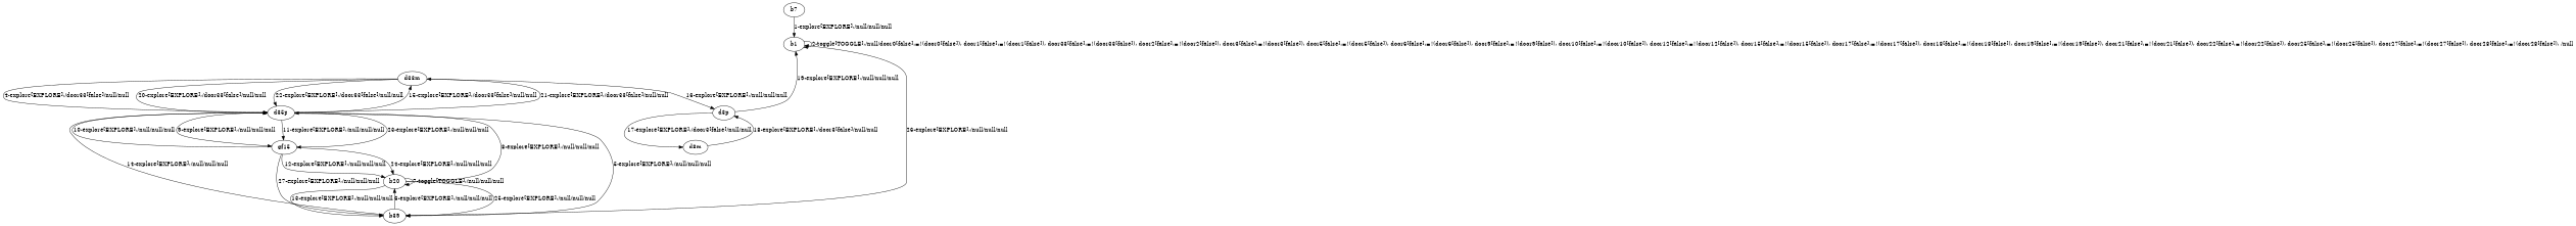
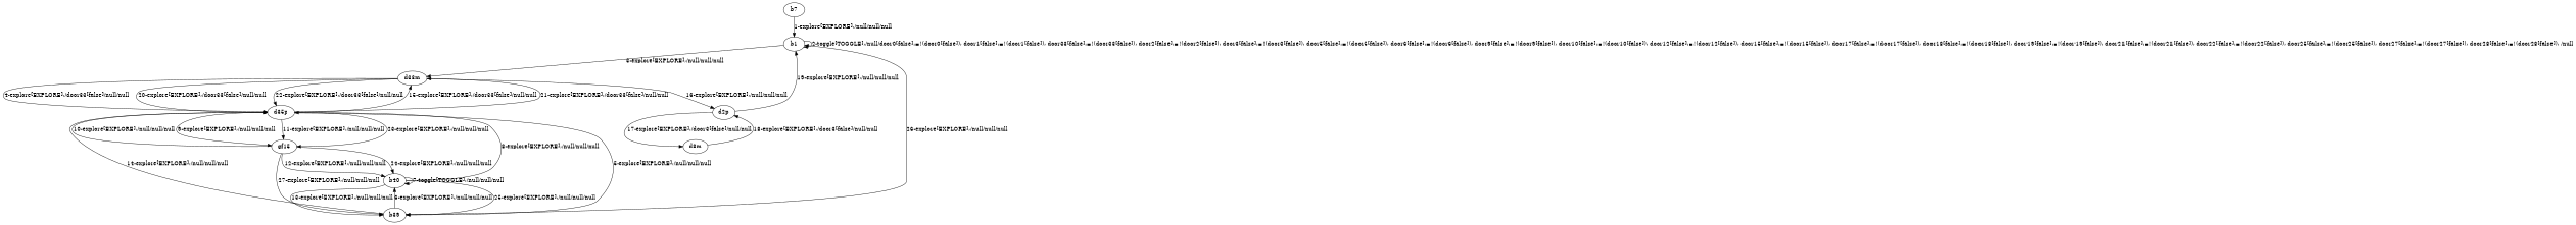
  digraph {
    n1 [label=b7]
    b1
    d33m
    n4 [label=d35p]
-   d3p
+   d3p [label=d2p]
    b39
    gf15
    n8 [label=d8m]
-   b40 [label=b20]
+   b40
    n1 -> b1 [label="1-explore[EXPLORE];/null/null/null"]
    b1 -> b1 [label="2-toggle[TOGGLE];/null/door0[false]:=!(door0[false]); door1[false]:=!(door1[false]); door33[false]:=!(door33[false]); door2[false]:=!(door2[false]); door3[false]:=!(door3[false]); door5[false]:=!(door5[false]); door6[false]:=!(door6[false]); door9[false]:=!(door9[false]); door10[false]:=!(door10[false]); door12[false]:=!(door12[false]); door15[false]:=!(door15[false]); door17[false]:=!(door17[false]); door18[false]:=!(door18[false]); door19[false]:=!(door19[false]); door21[false]:=!(door21[false]); door22[false]:=!(door22[false]); door25[false]:=!(door25[false]); door27[false]:=!(door27[false]); door28[false]:=!(door28[false]); /null"]
+   b1 -> d33m [label="3-explore[EXPLORE];/null/null/null"]
    d33m -> n4 [label="4-explore[EXPLORE];/door33[false]/null/null"]
    d33m -> n4 [label="20-explore[EXPLORE];/door33[false]/null/null"]
    d33m -> n4 [label="22-explore[EXPLORE];/door33[false]/null/null"]
    d33m -> d3p [label="16-explore[EXPLORE];/null/null/null"]
    n4 -> d33m [label="15-explore[EXPLORE];/door33[false]/null/null"]
    n4 -> d33m [label="21-explore[EXPLORE];/door33[false]/null/null"]
    n4 -> b39 [label="5-explore[EXPLORE];/null/null/null"]
    n4 -> gf15 [label="9-explore[EXPLORE];/null/null/null"]
    n4 -> gf15 [label="11-explore[EXPLORE];/null/null/null"]
    n4 -> gf15 [label="23-explore[EXPLORE];/null/null/null"]
    d3p -> b1 [label="19-explore[EXPLORE];/null/null/null"]
    d3p -> n8 [label="17-explore[EXPLORE];/door3[false]/null/null"]
    b39 -> b1 [label="26-explore[EXPLORE];/null/null/null"]
    b39 -> n4 [label="14-explore[EXPLORE];/null/null/null"]
    b39 -> b40 [label="6-explore[EXPLORE];/null/null/null"]
    gf15 -> n4 [label="10-explore[EXPLORE];/null/null/null"]
    gf15 -> b39 [label="27-explore[EXPLORE];/null/null/null"]
    gf15 -> b40 [label="12-explore[EXPLORE];/null/null/null"]
    gf15 -> b40 [label="24-explore[EXPLORE];/null/null/null"]
    n8 -> d3p [label="18-explore[EXPLORE];/door3[false]/null/null"]
    b40 -> n4 [label="8-explore[EXPLORE];/null/null/null"]
    b40 -> b39 [label="13-explore[EXPLORE];/null/null/null"]
    b40 -> b39 [label="25-explore[EXPLORE];/null/null/null"]
    b40 -> b40 [label="7-toggle[TOGGLE];/null/null/null"]
  }
